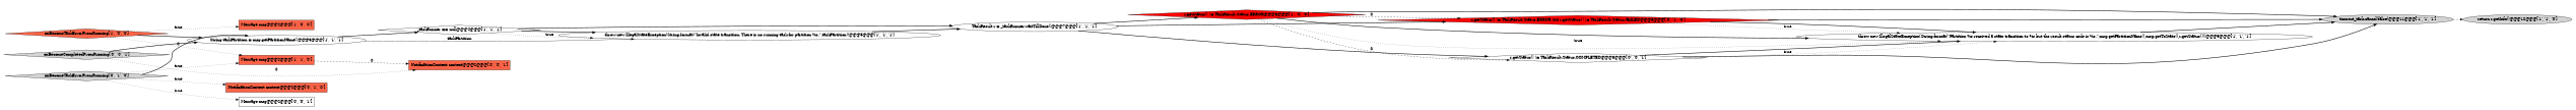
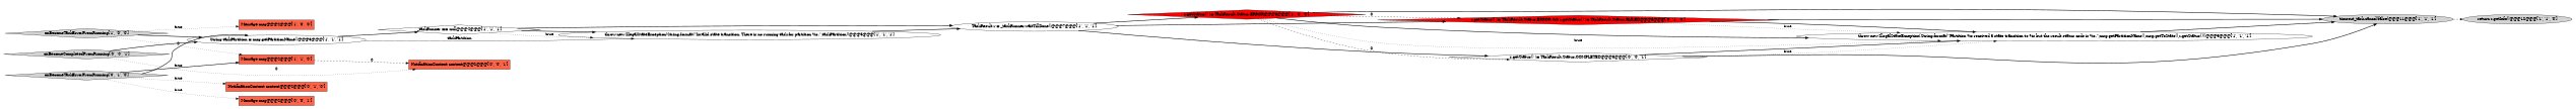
  digraph {
    rankdir=LR
    node [fillcolor=white shape=diamond style=filled]
    edge [style=bold]
    n1 [fillcolor=tomato label="Message msg@@@2@@@['1', '0', '0']" shape=box]
    n2 [fillcolor=red label="r.getStatus() != TaskResult.Status.ERROR@@@8@@@['1', '0', '0']"]
    n3 [fillcolor=lightgray label="timeout_task.cancel(false)@@@11@@@['1', '1', '1']" shape=ellipse]
    n4 [fillcolor=red label="r.getStatus() != TaskResult.Status.ERROR && r.getStatus() != TaskResult.Status.FAILED@@@8@@@['0', '1', '0']"]
    n5 [label="throw new IllegalStateException(String.format(\"Partition %s received a state transition to %s but the result status code is %s.\",msg.getPartitionName(),msg.getToState(),r.getStatus()))@@@9@@@['1', '1', '1']" shape=ellipse]
    n6 [label="r.getStatus() != TaskResult.Status.COMPLETED@@@8@@@['0', '0', '1']"]
    n7 [fillcolor=lightgray label="return r.getInfo()@@@12@@@['1', '1', '0']" shape=ellipse]
-   n8 [fillcolor=tomato label="onBecomeTaskErrorFromRunning['1', '0', '0']"]
+   n8 [fillcolor=lightgray label="onBecomeTaskErrorFromRunning['1', '0', '0']"]
    n9 [label="String taskPartition = msg.getPartitionName()@@@3@@@['1', '1', '1']" shape=ellipse]
    n10 [fillcolor=tomato label="Message msg@@@2@@@['1', '1', '0']" shape=box]
    n11 [label="_taskRunner == null@@@4@@@['1', '1', '1']"]
    n12 [label="throw new IllegalStateException(String.format(\"Invalid state transition. There is no running task for partition %s.\",taskPartition))@@@5@@@['1', '1', '1']" shape=ellipse]
    n13 [fillcolor=tomato label="NotificationContext context@@@2@@@['0', '0', '1']" shape=box]
    n14 [fillcolor=lightgray label="onBecomeTaskErrorFromRunning['0', '1', '0']"]
    n15 [fillcolor=tomato label="NotificationContext context@@@2@@@['0', '1', '0']" shape=box]
-   n16 [label="Message msg@@@2@@@['0', '0', '1']" shape=box]
+   n16 [fillcolor=tomato label="Message msg@@@2@@@['0', '0', '1']" shape=box]
    n17 [label="TaskResult r = _taskRunner.waitTillDone()@@@7@@@['1', '1', '1']" shape=ellipse]
    n18 [fillcolor=lightgray label="onBecomeCompletedFromRunning['0', '0', '1']"]
    n2 -> n3
    n2 -> n4 [label=0 style=dashed]
    n2 -> n5
    n2 -> n5 [label=true style=dotted]
    n2 -> n6 [label=0 style=dashed]
    n3 -> n7 [style=dashed]
    n4 -> n3
    n4 -> n5
    n4 -> n5 [label=true style=dotted]
    n5 -> n3
    n6 -> n3
    n6 -> n5
    n6 -> n5 [label=true style=dotted]
    n8 -> n1 [label=true style=dotted]
    n8 -> n9
    n8 -> n10 [label=0 style=dotted]
    n9 -> n11
    n9 -> n12 [label=taskPartition style=solid]
    n10 -> n13 [label=0 style=dashed]
    n11 -> n12
    n11 -> n12 [label=true style=dotted]
    n11 -> n17
    n12 -> n17
    n14 -> n9
-   n14 -> n10 [label=true style=dotted]
+   n14 -> n10 [label=true]
    n14 -> n15 [label=true style=dotted]
    n14 -> n16 [label=true style=dotted]
    n17 -> n2
    n17 -> n4
    n17 -> n6
    n18 -> n9
    n18 -> n13 [label=0 style=dotted]
  }
